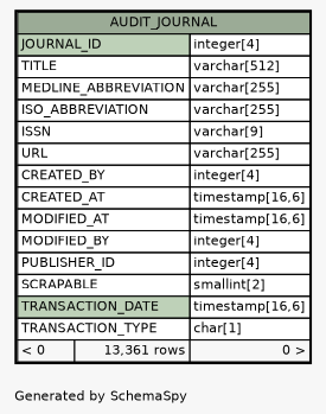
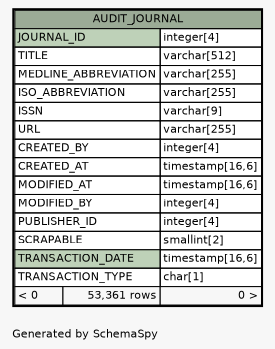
  digraph {
    bgcolor="#f7f7f7"
    fontname=Helvetica
    fontsize=11
    label="\nGenerated by SchemaSpy"
    labeljust=l
    nodesep=0.18
    rankdir=RL
    ranksep=0.46
-   n1 [fontname=Helvetica fontsize=11 label=<     <TABLE BORDER="2" CELLBORDER="1" CELLSPACING="0" BGCOLOR="#ffffff">       <TR><TD COLSPAN="3" BGCOLOR="#9bab96" ALIGN="CENTER">AUDIT_JOURNAL</TD></TR>       <TR><TD PORT="JOURNAL_ID" COLSPAN="2" BGCOLOR="#bed1b8" ALIGN="LEFT">JOURNAL_ID</TD><TD PORT="JOURNAL_ID.type" ALIGN="LEFT">integer[4]</TD></TR>       <TR><TD PORT="TITLE" COLSPAN="2" ALIGN="LEFT">TITLE</TD><TD PORT="TITLE.type" ALIGN="LEFT">varchar[512]</TD></TR>       <TR><TD PORT="MEDLINE_ABBREVIATION" COLSPAN="2" ALIGN="LEFT">MEDLINE_ABBREVIATION</TD><TD PORT="MEDLINE_ABBREVIATION.type" ALIGN="LEFT">varchar[255]</TD></TR>       <TR><TD PORT="ISO_ABBREVIATION" COLSPAN="2" ALIGN="LEFT">ISO_ABBREVIATION</TD><TD PORT="ISO_ABBREVIATION.type" ALIGN="LEFT">varchar[255]</TD></TR>       <TR><TD PORT="ISSN" COLSPAN="2" ALIGN="LEFT">ISSN</TD><TD PORT="ISSN.type" ALIGN="LEFT">varchar[9]</TD></TR>       <TR><TD PORT="URL" COLSPAN="2" ALIGN="LEFT">URL</TD><TD PORT="URL.type" ALIGN="LEFT">varchar[255]</TD></TR>       <TR><TD PORT="CREATED_BY" COLSPAN="2" ALIGN="LEFT">CREATED_BY</TD><TD PORT="CREATED_BY.type" ALIGN="LEFT">integer[4]</TD></TR>       <TR><TD PORT="CREATED_AT" COLSPAN="2" ALIGN="LEFT">CREATED_AT</TD><TD PORT="CREATED_AT.type" ALIGN="LEFT">timestamp[16,6]</TD></TR>       <TR><TD PORT="MODIFIED_AT" COLSPAN="2" ALIGN="LEFT">MODIFIED_AT</TD><TD PORT="MODIFIED_AT.type" ALIGN="LEFT">timestamp[16,6]</TD></TR>       <TR><TD PORT="MODIFIED_BY" COLSPAN="2" ALIGN="LEFT">MODIFIED_BY</TD><TD PORT="MODIFIED_BY.type" ALIGN="LEFT">integer[4]</TD></TR>       <TR><TD PORT="PUBLISHER_ID" COLSPAN="2" ALIGN="LEFT">PUBLISHER_ID</TD><TD PORT="PUBLISHER_ID.type" ALIGN="LEFT">integer[4]</TD></TR>       <TR><TD PORT="SCRAPABLE" COLSPAN="2" ALIGN="LEFT">SCRAPABLE</TD><TD PORT="SCRAPABLE.type" ALIGN="LEFT">smallint[2]</TD></TR>       <TR><TD PORT="TRANSACTION_DATE" COLSPAN="2" BGCOLOR="#bed1b8" ALIGN="LEFT">TRANSACTION_DATE</TD><TD PORT="TRANSACTION_DATE.type" ALIGN="LEFT">timestamp[16,6]</TD></TR>       <TR><TD PORT="TRANSACTION_TYPE" COLSPAN="2" ALIGN="LEFT">TRANSACTION_TYPE</TD><TD PORT="TRANSACTION_TYPE.type" ALIGN="LEFT">char[1]</TD></TR>       <TR><TD ALIGN="LEFT" BGCOLOR="#f7f7f7">&lt; 0</TD><TD ALIGN="RIGHT" BGCOLOR="#f7f7f7">13,361 rows</TD><TD ALIGN="RIGHT" BGCOLOR="#f7f7f7">0 &gt;</TD></TR>     </TABLE>> shape=plaintext]
+   n1 [fontname=Helvetica fontsize=11 label=<     <TABLE BORDER="2" CELLBORDER="1" CELLSPACING="0" BGCOLOR="#ffffff">       <TR><TD COLSPAN="3" BGCOLOR="#9bab96" ALIGN="CENTER">AUDIT_JOURNAL</TD></TR>       <TR><TD PORT="JOURNAL_ID" COLSPAN="2" BGCOLOR="#bed1b8" ALIGN="LEFT">JOURNAL_ID</TD><TD PORT="JOURNAL_ID.type" ALIGN="LEFT">integer[4]</TD></TR>       <TR><TD PORT="TITLE" COLSPAN="2" ALIGN="LEFT">TITLE</TD><TD PORT="TITLE.type" ALIGN="LEFT">varchar[512]</TD></TR>       <TR><TD PORT="MEDLINE_ABBREVIATION" COLSPAN="2" ALIGN="LEFT">MEDLINE_ABBREVIATION</TD><TD PORT="MEDLINE_ABBREVIATION.type" ALIGN="LEFT">varchar[255]</TD></TR>       <TR><TD PORT="ISO_ABBREVIATION" COLSPAN="2" ALIGN="LEFT">ISO_ABBREVIATION</TD><TD PORT="ISO_ABBREVIATION.type" ALIGN="LEFT">varchar[255]</TD></TR>       <TR><TD PORT="ISSN" COLSPAN="2" ALIGN="LEFT">ISSN</TD><TD PORT="ISSN.type" ALIGN="LEFT">varchar[9]</TD></TR>       <TR><TD PORT="URL" COLSPAN="2" ALIGN="LEFT">URL</TD><TD PORT="URL.type" ALIGN="LEFT">varchar[255]</TD></TR>       <TR><TD PORT="CREATED_BY" COLSPAN="2" ALIGN="LEFT">CREATED_BY</TD><TD PORT="CREATED_BY.type" ALIGN="LEFT">integer[4]</TD></TR>       <TR><TD PORT="CREATED_AT" COLSPAN="2" ALIGN="LEFT">CREATED_AT</TD><TD PORT="CREATED_AT.type" ALIGN="LEFT">timestamp[16,6]</TD></TR>       <TR><TD PORT="MODIFIED_AT" COLSPAN="2" ALIGN="LEFT">MODIFIED_AT</TD><TD PORT="MODIFIED_AT.type" ALIGN="LEFT">timestamp[16,6]</TD></TR>       <TR><TD PORT="MODIFIED_BY" COLSPAN="2" ALIGN="LEFT">MODIFIED_BY</TD><TD PORT="MODIFIED_BY.type" ALIGN="LEFT">integer[4]</TD></TR>       <TR><TD PORT="PUBLISHER_ID" COLSPAN="2" ALIGN="LEFT">PUBLISHER_ID</TD><TD PORT="PUBLISHER_ID.type" ALIGN="LEFT">integer[4]</TD></TR>       <TR><TD PORT="SCRAPABLE" COLSPAN="2" ALIGN="LEFT">SCRAPABLE</TD><TD PORT="SCRAPABLE.type" ALIGN="LEFT">smallint[2]</TD></TR>       <TR><TD PORT="TRANSACTION_DATE" COLSPAN="2" BGCOLOR="#bed1b8" ALIGN="LEFT">TRANSACTION_DATE</TD><TD PORT="TRANSACTION_DATE.type" ALIGN="LEFT">timestamp[16,6]</TD></TR>       <TR><TD PORT="TRANSACTION_TYPE" COLSPAN="2" ALIGN="LEFT">TRANSACTION_TYPE</TD><TD PORT="TRANSACTION_TYPE.type" ALIGN="LEFT">char[1]</TD></TR>       <TR><TD ALIGN="LEFT" BGCOLOR="#f7f7f7">&lt; 0</TD><TD ALIGN="RIGHT" BGCOLOR="#f7f7f7">53,361 rows</TD><TD ALIGN="RIGHT" BGCOLOR="#f7f7f7">0 &gt;</TD></TR>     </TABLE>> shape=plaintext]
  }
